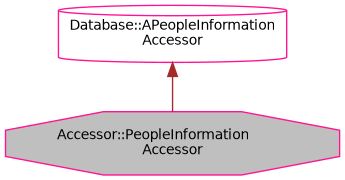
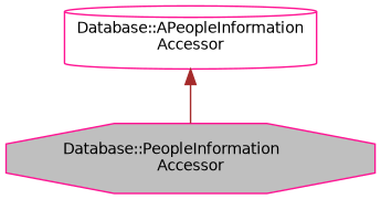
  digraph {
    node [color=deeppink fontname=Helvetica fontsize=10 style=filled]
-   n1 [fillcolor=grey75 fontcolor=black height=0.2 label="Accessor::PeopleInformation\lAccessor" shape=octagon width=0.4]
+   n1 [fillcolor=grey75 fontcolor=black height=0.2 label="Database::PeopleInformation\lAccessor" shape=octagon width=0.4]
    n2 [fillcolor=white height=0.2 label="Database::APeopleInformation\lAccessor" shape=cylinder width=0.4]
    n2 -> n1 [color=brown dir=back fontname=Helvetica fontsize=10 labelfontname=Helvetica labelfontsize=10 style=solid]
  }
